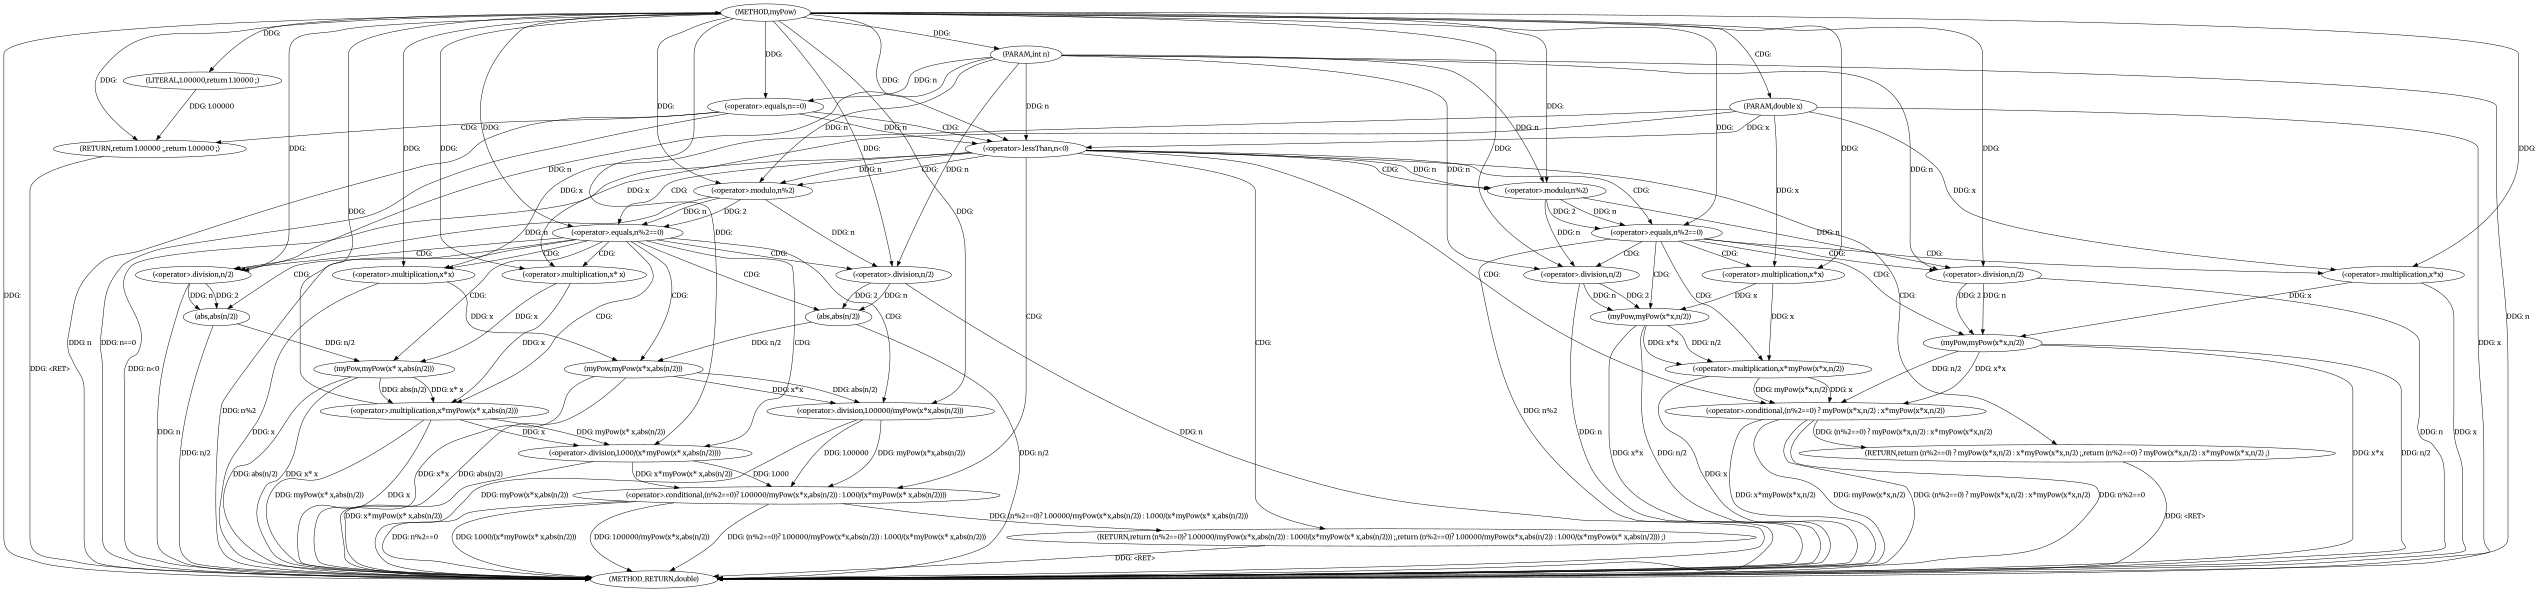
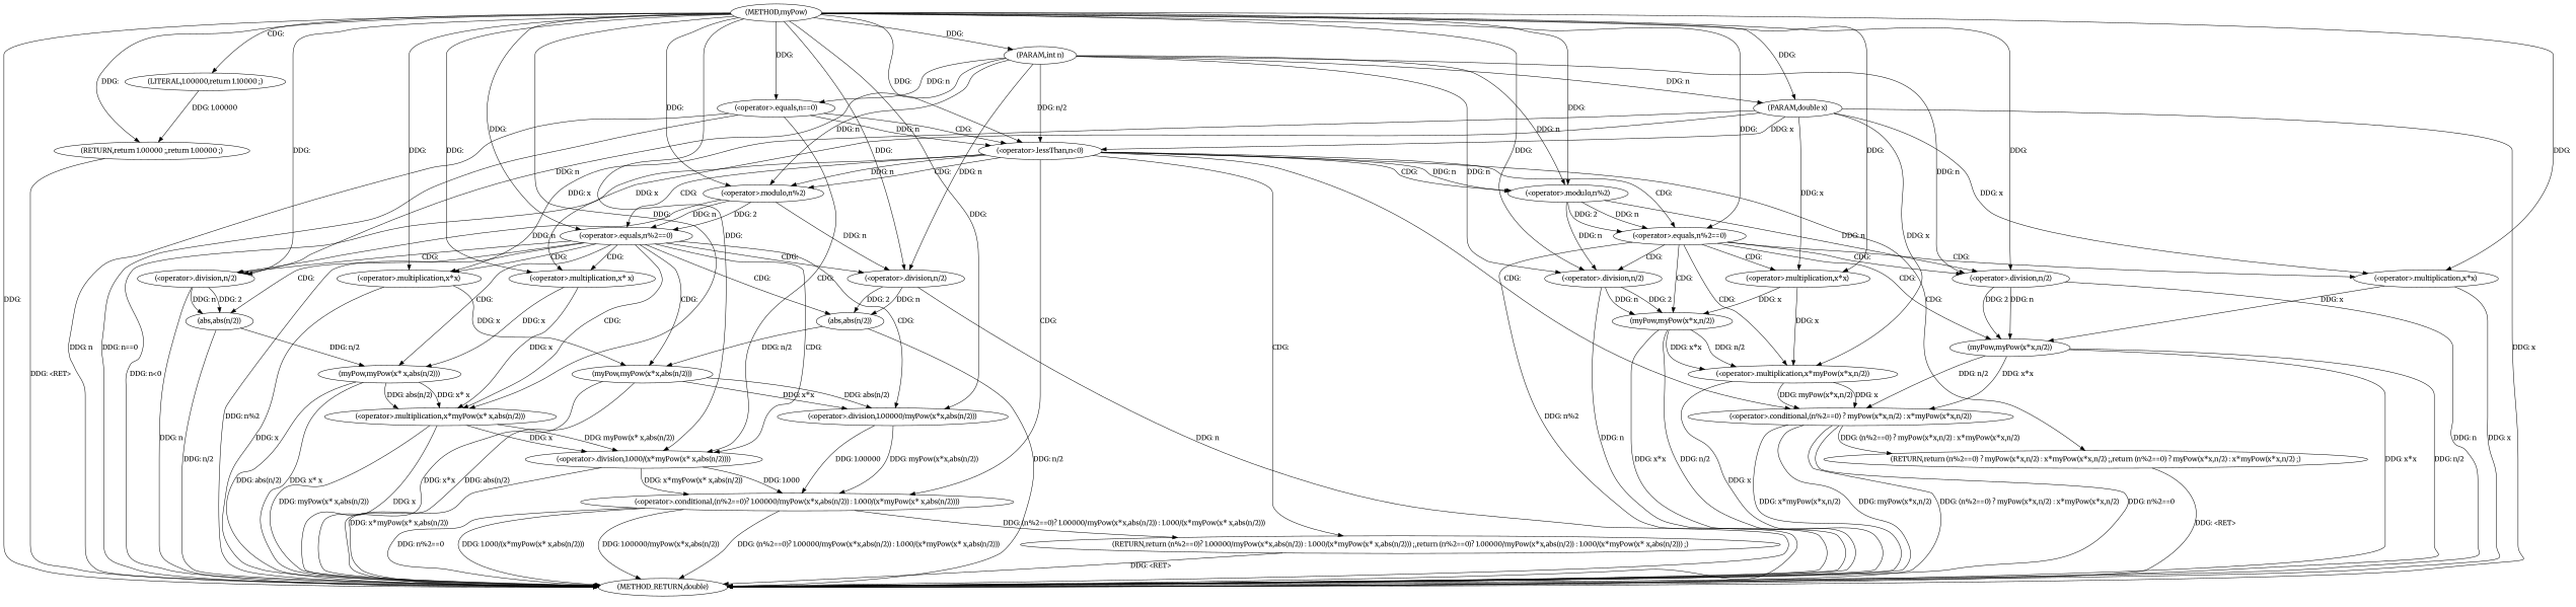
  digraph {
    fontname=Merriweather
    node [fontname=Merriweather]
    edge [fontname=Merriweather]
    n1 [label="(METHOD,myPow)"]
    n2 [label="(PARAM,double x)"]
    n3 [label="(PARAM,int n)"]
    n4 [label="(<operator>.equals,n==0)"]
    n5 [label="(RETURN,return 1.00000 ;,return 1.00000 ;)"]
    n6 [label="(<operator>.lessThan,n<0)"]
    n7 [label="(LITERAL,1.00000,return 1.10000 ;)"]
    n8 [label="(<operator>.equals,n%2==0)"]
    n9 [label="(<operator>.division,1.00000/myPow(x*x,abs(n/2)))"]
    n10 [label="(<operator>.division,1.000/(x*myPow(x* x,abs(n/2))))"]
    n11 [label="(<operator>.modulo,n%2)"]
    n12 [label="(<operator>.multiplication,x*myPow(x* x,abs(n/2)))"]
    n13 [label="(<operator>.equals,n%2==0)"]
    n14 [label="(<operator>.multiplication,x*x)"]
    n15 [label="(<operator>.modulo,n%2)"]
    n16 [label="(<operator>.multiplication,x*x)"]
    n17 [label="(<operator>.division,n/2)"]
    n18 [label="(<operator>.division,n/2)"]
    n19 [label="(<operator>.multiplication,x* x)"]
    n20 [label="(<operator>.multiplication,x*x)"]
    n21 [label="(<operator>.division,n/2)"]
    n22 [label="(<operator>.division,n/2)"]
    n23 [label="(METHOD_RETURN,double)"]
    n24 [label="(<operator>.multiplication,x*myPow(x*x,n/2))"]
    n25 [label="(RETURN,return (n%2==0)? 1.00000/myPow(x*x,abs(n/2)) : 1.000/(x*myPow(x* x,abs(n/2))) ;,return (n%2==0)? 1.00000/myPow(x*x,abs(n/2)) : 1.000/(x*myPow(x* x,abs(n/2))) ;)"]
    n26 [label="(<operator>.conditional,(n%2==0)? 1.00000/myPow(x*x,abs(n/2)) : 1.000/(x*myPow(x* x,abs(n/2))))"]
    n27 [label="(RETURN,return (n%2==0) ? myPow(x*x,n/2) : x*myPow(x*x,n/2) ;,return (n%2==0) ? myPow(x*x,n/2) : x*myPow(x*x,n/2) ;)"]
    n28 [label="(<operator>.conditional,(n%2==0) ? myPow(x*x,n/2) : x*myPow(x*x,n/2))"]
    n29 [label="(myPow,myPow(x*x,abs(n/2)))"]
    n30 [label="(abs,abs(n/2))"]
    n31 [label="(myPow,myPow(x* x,abs(n/2)))"]
    n32 [label="(abs,abs(n/2))"]
    n33 [label="(myPow,myPow(x*x,n/2))"]
    n34 [label="(myPow,myPow(x*x,n/2))"]
-   n1 -> n2 [label="CDG: "]
+   n1 -> n2 [label="DDG: "]
    n1 -> n3 [label="DDG: "]
    n1 -> n4 [label="DDG: "]
    n1 -> n5 [label="DDG: "]
    n1 -> n6 [label="DDG: "]
-   n1 -> n7 [label="DDG: "]
+   n1 -> n7 [label="CDG: "]
    n1 -> n8 [label="DDG: "]
    n1 -> n9 [label="DDG: "]
    n1 -> n10 [label="DDG: "]
    n1 -> n11 [label="DDG: "]
-   n12 -> n1 [label="DDG: "]
+   n1 -> n12 [label="DDG: "]
    n1 -> n13 [label="DDG: "]
    n1 -> n14 [label="DDG: "]
    n1 -> n15 [label="DDG: "]
    n1 -> n16 [label="DDG: "]
    n1 -> n17 [label="DDG: "]
    n1 -> n18 [label="DDG: "]
    n1 -> n19 [label="DDG: "]
    n1 -> n20 [label="DDG: "]
    n1 -> n21 [label="DDG: "]
    n1 -> n22 [label="DDG: "]
    n1 -> n23 [label="DDG: "]
    n2 -> n6 [label="DDG: x"]
    n2 -> n14 [label="DDG: x"]
    n2 -> n16 [label="DDG: x"]
    n2 -> n19 [label="DDG: x"]
    n2 -> n20 [label="DDG: x"]
    n2 -> n23 [label="DDG: x"]
+   n2 -> n24 [label="DDG: x"]
    n3 -> n4 [label="DDG: n"]
-   n3 -> n6 [label="DDG: n"]
+   n3 -> n6 [label="DDG: n/2"]
    n3 -> n11 [label="DDG: n"]
    n3 -> n15 [label="DDG: n"]
    n3 -> n17 [label="DDG: n"]
    n3 -> n18 [label="DDG: n"]
    n3 -> n21 [label="DDG: n"]
    n3 -> n22 [label="DDG: n"]
-   n3 -> n23 [label="DDG: n"]
-   n4 -> n5 [label="CDG: "]
+   n3 -> n2 [label="DDG: n"]
+   n4 -> n10 [label="CDG: "]
    n4 -> n6 [label="DDG: n"]
    n4 -> n6 [label="CDG: "]
    n4 -> n23 [label="DDG: n"]
    n4 -> n23 [label="DDG: n==0"]
    n5 -> n23 [label="DDG: <RET>"]
    n6 -> n8 [label="CDG: "]
    n6 -> n11 [label="DDG: n"]
    n6 -> n11 [label="CDG: "]
    n6 -> n13 [label="CDG: "]
    n6 -> n15 [label="DDG: n"]
    n6 -> n15 [label="CDG: "]
    n6 -> n23 [label="DDG: n<0"]
    n6 -> n25 [label="CDG: "]
    n6 -> n26 [label="CDG: "]
    n6 -> n27 [label="CDG: "]
    n6 -> n28 [label="CDG: "]
    n7 -> n5 [label="DDG: 1.00000"]
    n8 -> n9 [label="CDG: "]
    n8 -> n10 [label="CDG: "]
    n8 -> n12 [label="CDG: "]
    n8 -> n14 [label="CDG: "]
    n8 -> n18 [label="CDG: "]
    n8 -> n19 [label="CDG: "]
    n8 -> n22 [label="CDG: "]
    n8 -> n23 [label="DDG: n%2"]
    n8 -> n29 [label="CDG: "]
    n8 -> n30 [label="CDG: "]
    n8 -> n31 [label="CDG: "]
    n8 -> n32 [label="CDG: "]
-   n9 -> n23 [label="DDG: myPow(x*x,abs(n/2))"]
    n9 -> n26 [label="DDG: 1.00000"]
    n9 -> n26 [label="DDG: myPow(x*x,abs(n/2))"]
    n10 -> n23 [label="DDG: x*myPow(x* x,abs(n/2))"]
    n10 -> n26 [label="DDG: 1.000"]
    n10 -> n26 [label="DDG: x*myPow(x* x,abs(n/2))"]
    n11 -> n8 [label="DDG: 2"]
    n11 -> n8 [label="DDG: n"]
    n11 -> n18 [label="DDG: n"]
    n11 -> n22 [label="DDG: n"]
    n12 -> n10 [label="DDG: myPow(x* x,abs(n/2))"]
    n12 -> n10 [label="DDG: x"]
    n12 -> n23 [label="DDG: x"]
    n12 -> n23 [label="DDG: myPow(x* x,abs(n/2))"]
    n13 -> n16 [label="CDG: "]
    n13 -> n17 [label="CDG: "]
    n13 -> n20 [label="CDG: "]
    n13 -> n21 [label="CDG: "]
    n13 -> n23 [label="DDG: n%2"]
    n13 -> n24 [label="CDG: "]
    n13 -> n33 [label="CDG: "]
    n13 -> n34 [label="CDG: "]
    n14 -> n23 [label="DDG: x"]
    n14 -> n29 [label="DDG: x"]
    n15 -> n13 [label="DDG: n"]
    n15 -> n13 [label="DDG: 2"]
    n15 -> n17 [label="DDG: n"]
    n15 -> n21 [label="DDG: n"]
    n16 -> n23 [label="DDG: x"]
    n16 -> n33 [label="DDG: x"]
    n17 -> n23 [label="DDG: n"]
    n17 -> n33 [label="DDG: n"]
    n17 -> n33 [label="DDG: 2"]
    n18 -> n23 [label="DDG: n"]
    n18 -> n30 [label="DDG: 2"]
    n18 -> n30 [label="DDG: n"]
    n19 -> n12 [label="DDG: x"]
    n19 -> n31 [label="DDG: x"]
    n20 -> n24 [label="DDG: x"]
    n20 -> n34 [label="DDG: x"]
    n21 -> n23 [label="DDG: n"]
    n21 -> n34 [label="DDG: n"]
    n21 -> n34 [label="DDG: 2"]
    n22 -> n23 [label="DDG: n"]
    n22 -> n32 [label="DDG: n"]
    n22 -> n32 [label="DDG: 2"]
    n24 -> n23 [label="DDG: x"]
    n24 -> n28 [label="DDG: myPow(x*x,n/2)"]
    n24 -> n28 [label="DDG: x"]
    n25 -> n23 [label="DDG: <RET>"]
    n26 -> n23 [label="DDG: n%2==0"]
    n26 -> n23 [label="DDG: 1.000/(x*myPow(x* x,abs(n/2)))"]
    n26 -> n23 [label="DDG: 1.00000/myPow(x*x,abs(n/2))"]
    n26 -> n23 [label="DDG: (n%2==0)? 1.00000/myPow(x*x,abs(n/2)) : 1.000/(x*myPow(x* x,abs(n/2)))"]
    n26 -> n25 [label="DDG: (n%2==0)? 1.00000/myPow(x*x,abs(n/2)) : 1.000/(x*myPow(x* x,abs(n/2)))"]
    n27 -> n23 [label="DDG: <RET>"]
    n28 -> n23 [label="DDG: n%2==0"]
    n28 -> n23 [label="DDG: x*myPow(x*x,n/2)"]
    n28 -> n23 [label="DDG: myPow(x*x,n/2)"]
    n28 -> n23 [label="DDG: (n%2==0) ? myPow(x*x,n/2) : x*myPow(x*x,n/2)"]
    n28 -> n27 [label="DDG: (n%2==0) ? myPow(x*x,n/2) : x*myPow(x*x,n/2)"]
    n29 -> n9 [label="DDG: x*x"]
    n29 -> n9 [label="DDG: abs(n/2)"]
    n29 -> n23 [label="DDG: x*x"]
    n29 -> n23 [label="DDG: abs(n/2)"]
    n30 -> n23 [label="DDG: n/2"]
    n30 -> n29 [label="DDG: n/2"]
    n31 -> n12 [label="DDG: abs(n/2)"]
    n31 -> n12 [label="DDG: x* x"]
    n31 -> n23 [label="DDG: x* x"]
    n31 -> n23 [label="DDG: abs(n/2)"]
    n32 -> n23 [label="DDG: n/2"]
    n32 -> n31 [label="DDG: n/2"]
    n33 -> n23 [label="DDG: x*x"]
    n33 -> n23 [label="DDG: n/2"]
    n33 -> n28 [label="DDG: x*x"]
    n33 -> n28 [label="DDG: n/2"]
    n34 -> n23 [label="DDG: x*x"]
    n34 -> n23 [label="DDG: n/2"]
    n34 -> n24 [label="DDG: n/2"]
    n34 -> n24 [label="DDG: x*x"]
  }
